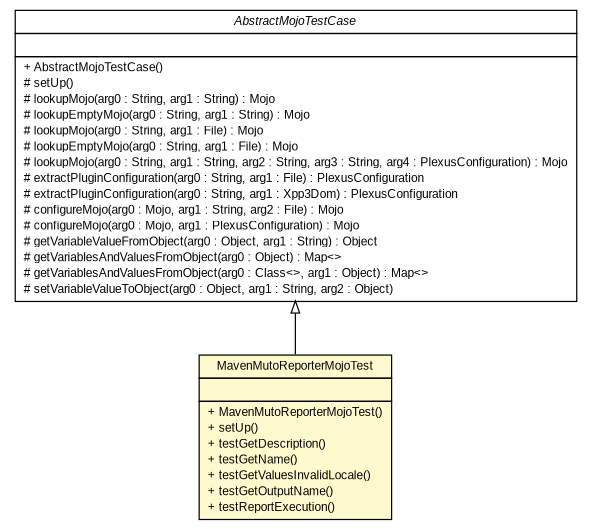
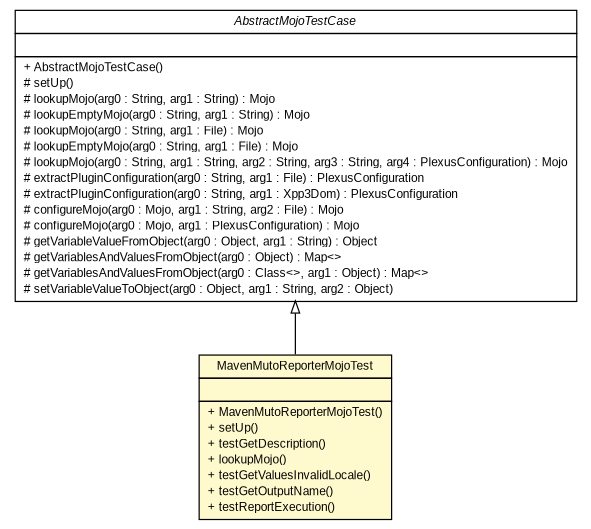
  digraph {
    nodesep=0.25
    ranksep=0.5
    node [fontcolor=black fontname=arial fontsize=10.0 shape=plaintext]
-   n1 [label=<<table title="com.github.mkolisnyk.muto.reporter.MavenMutoReporterMojoTest" border="0" cellborder="1" cellspacing="0" cellpadding="2" port="p" bgcolor="lemonChiffon" href="./MavenMutoReporterMojoTest.html"> 		<tr><td><table border="0" cellspacing="0" cellpadding="1"> <tr><td align="center" balign="center"> MavenMutoReporterMojoTest </td></tr> 		</table></td></tr> 		<tr><td><table border="0" cellspacing="0" cellpadding="1"> <tr><td align="left" balign="left">  </td></tr> 		</table></td></tr> 		<tr><td><table border="0" cellspacing="0" cellpadding="1"> <tr><td align="left" balign="left"> + MavenMutoReporterMojoTest() </td></tr> <tr><td align="left" balign="left"> + setUp() </td></tr> <tr><td align="left" balign="left"> + testGetDescription() </td></tr> <tr><td align="left" balign="left"> + testGetName() </td></tr> <tr><td align="left" balign="left"> + testGetValuesInvalidLocale() </td></tr> <tr><td align="left" balign="left"> + testGetOutputName() </td></tr> <tr><td align="left" balign="left"> + testReportExecution() </td></tr> 		</table></td></tr> 		</table>>]
+   n1 [label=<<table title="com.github.mkolisnyk.muto.reporter.MavenMutoReporterMojoTest" border="0" cellborder="1" cellspacing="0" cellpadding="2" port="p" bgcolor="lemonChiffon" href="./MavenMutoReporterMojoTest.html"> 		<tr><td><table border="0" cellspacing="0" cellpadding="1"> <tr><td align="center" balign="center"> MavenMutoReporterMojoTest </td></tr> 		</table></td></tr> 		<tr><td><table border="0" cellspacing="0" cellpadding="1"> <tr><td align="left" balign="left">  </td></tr> 		</table></td></tr> 		<tr><td><table border="0" cellspacing="0" cellpadding="1"> <tr><td align="left" balign="left"> + MavenMutoReporterMojoTest() </td></tr> <tr><td align="left" balign="left"> + setUp() </td></tr> <tr><td align="left" balign="left"> + testGetDescription() </td></tr> <tr><td align="left" balign="left"> + lookupMojo() </td></tr> <tr><td align="left" balign="left"> + testGetValuesInvalidLocale() </td></tr> <tr><td align="left" balign="left"> + testGetOutputName() </td></tr> <tr><td align="left" balign="left"> + testReportExecution() </td></tr> 		</table></td></tr> 		</table>>]
    n2 [label=<<table title="org.apache.maven.plugin.testing.AbstractMojoTestCase" border="0" cellborder="1" cellspacing="0" cellpadding="2" port="p" href="http://java.sun.com/j2se/1.4.2/docs/api/org/apache/maven/plugin/testing/AbstractMojoTestCase.html"> 		<tr><td><table border="0" cellspacing="0" cellpadding="1"> <tr><td align="center" balign="center"><font face="arial italic"> AbstractMojoTestCase </font></td></tr> 		</table></td></tr> 		<tr><td><table border="0" cellspacing="0" cellpadding="1"> <tr><td align="left" balign="left">  </td></tr> 		</table></td></tr> 		<tr><td><table border="0" cellspacing="0" cellpadding="1"> <tr><td align="left" balign="left"> + AbstractMojoTestCase() </td></tr> <tr><td align="left" balign="left"> # setUp() </td></tr> <tr><td align="left" balign="left"> # lookupMojo(arg0 : String, arg1 : String) : Mojo </td></tr> <tr><td align="left" balign="left"> # lookupEmptyMojo(arg0 : String, arg1 : String) : Mojo </td></tr> <tr><td align="left" balign="left"> # lookupMojo(arg0 : String, arg1 : File) : Mojo </td></tr> <tr><td align="left" balign="left"> # lookupEmptyMojo(arg0 : String, arg1 : File) : Mojo </td></tr> <tr><td align="left" balign="left"> # lookupMojo(arg0 : String, arg1 : String, arg2 : String, arg3 : String, arg4 : PlexusConfiguration) : Mojo </td></tr> <tr><td align="left" balign="left"> # extractPluginConfiguration(arg0 : String, arg1 : File) : PlexusConfiguration </td></tr> <tr><td align="left" balign="left"> # extractPluginConfiguration(arg0 : String, arg1 : Xpp3Dom) : PlexusConfiguration </td></tr> <tr><td align="left" balign="left"> # configureMojo(arg0 : Mojo, arg1 : String, arg2 : File) : Mojo </td></tr> <tr><td align="left" balign="left"> # configureMojo(arg0 : Mojo, arg1 : PlexusConfiguration) : Mojo </td></tr> <tr><td align="left" balign="left"> # getVariableValueFromObject(arg0 : Object, arg1 : String) : Object </td></tr> <tr><td align="left" balign="left"> # getVariablesAndValuesFromObject(arg0 : Object) : Map&lt;&gt; </td></tr> <tr><td align="left" balign="left"> # getVariablesAndValuesFromObject(arg0 : Class&lt;&gt;, arg1 : Object) : Map&lt;&gt; </td></tr> <tr><td align="left" balign="left"> # setVariableValueToObject(arg0 : Object, arg1 : String, arg2 : Object) </td></tr> 		</table></td></tr> 		</table>>]
    n2 -> n1 [arrowtail=empty dir=back fontname=arial fontsize=10 headport=p labelfontname=arial labelfontsize=10 tailport=p]
  }
